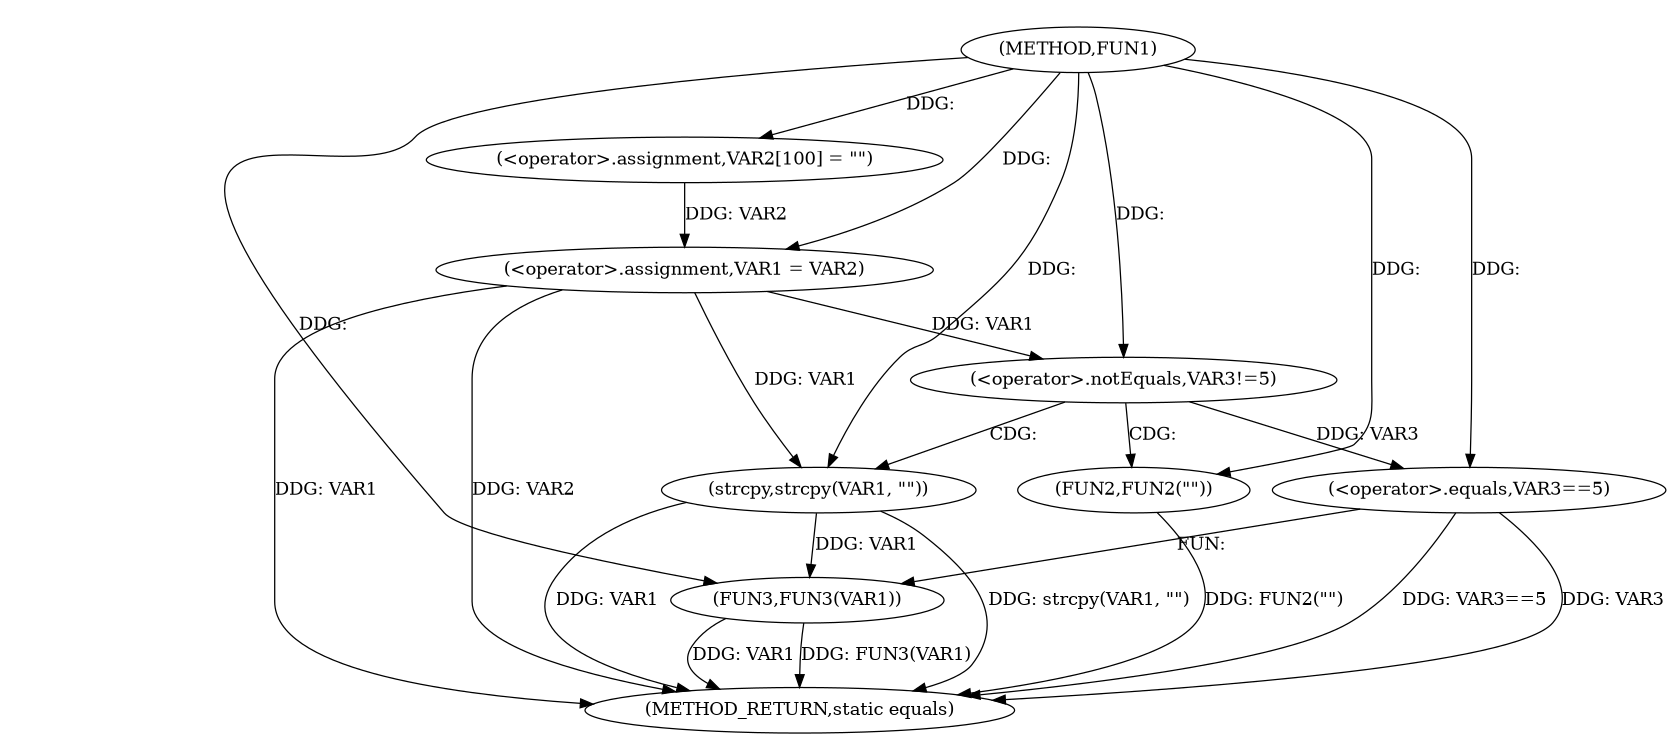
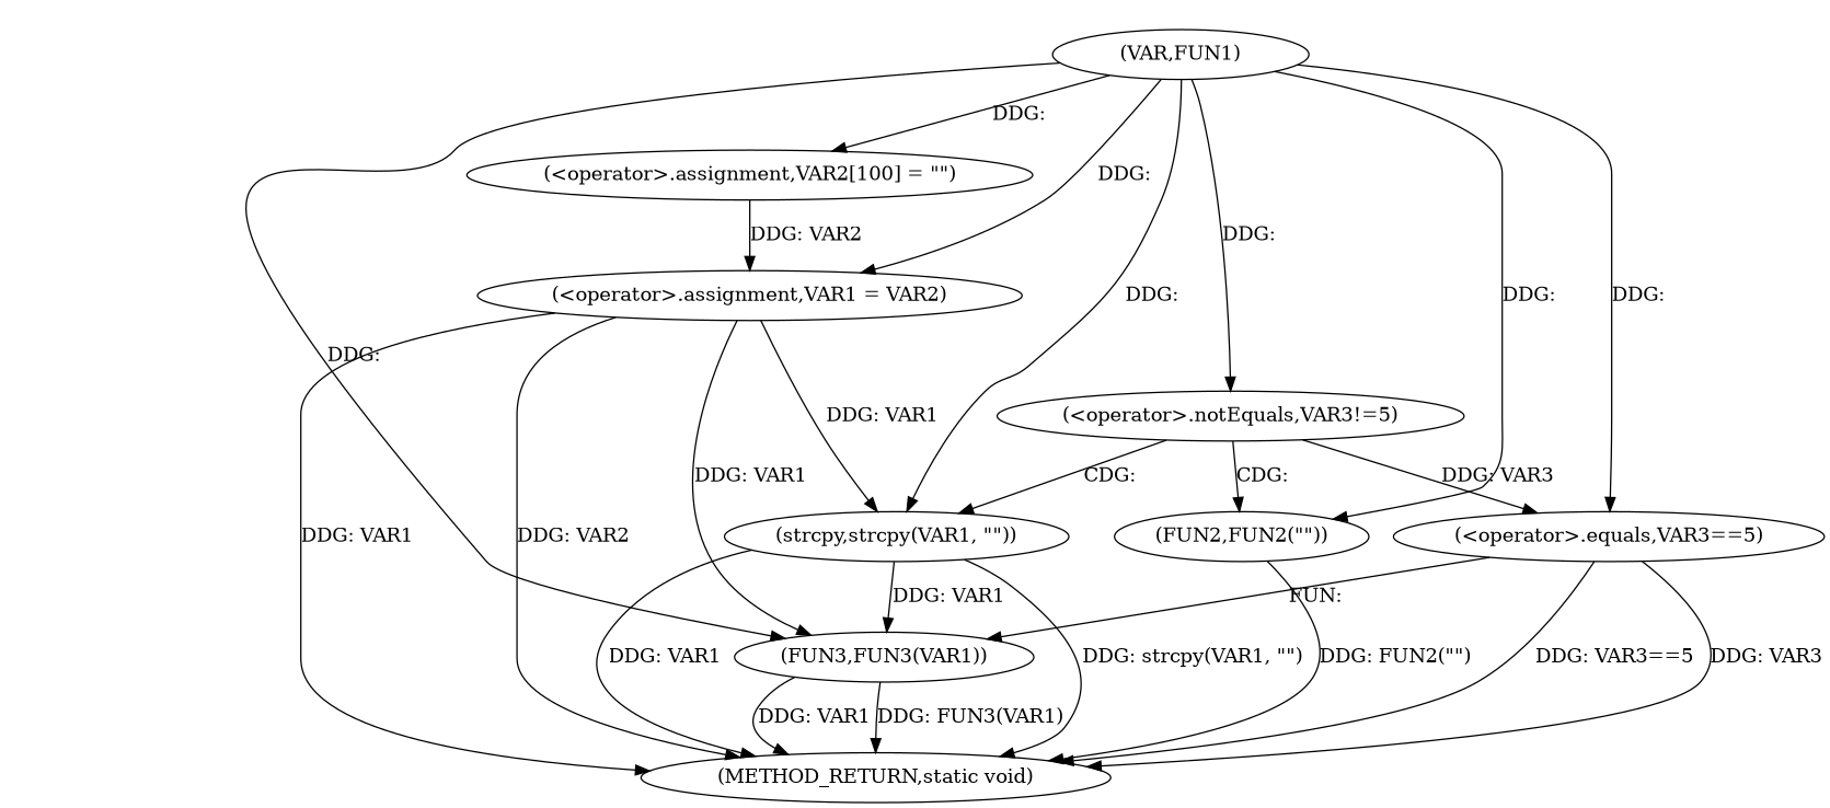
  digraph {
-   n1 [label="(METHOD,FUN1)"]
+   n1 [label="(VAR,FUN1)"]
    n2 [label="(<operator>.assignment,VAR2[100] = \"\")"]
    n3 [label="(<operator>.assignment,VAR1 = VAR2)"]
    n4 [label="(<operator>.notEquals,VAR3!=5)"]
    n5 [label="(FUN2,FUN2(\"\"))"]
    n6 [label="(strcpy,strcpy(VAR1, \"\"))"]
    n7 [label="(<operator>.equals,VAR3==5)"]
    n8 [label="(FUN3,FUN3(VAR1))"]
-   n9 [label="(METHOD_RETURN,static equals)"]
+   n9 [label="(METHOD_RETURN,static void)"]
    n1 -> n2 [label="DDG: "]
    n1 -> n3 [label="DDG: "]
    n1 -> n4 [label="DDG: "]
    n1 -> n5 [label="DDG: "]
    n1 -> n6 [label="DDG: "]
    n1 -> n7 [label="DDG: "]
    n1 -> n8 [label="DDG: "]
    n2 -> n3 [label="DDG: VAR2"]
    n3 -> n6 [label="DDG: VAR1"]
-   n3 -> n4 [label="DDG: VAR1"]
+   n3 -> n8 [label="DDG: VAR1"]
    n3 -> n9 [label="DDG: VAR1"]
    n3 -> n9 [label="DDG: VAR2"]
    n4 -> n5 [label="CDG: "]
    n4 -> n6 [label="CDG: "]
    n4 -> n7 [label="DDG: VAR3"]
    n5 -> n9 [label="DDG: FUN2(\"\")"]
    n6 -> n8 [label="DDG: VAR1"]
    n6 -> n9 [label="DDG: VAR1"]
    n6 -> n9 [label="DDG: strcpy(VAR1, \"\")"]
    n7 -> n8 [label="FUN: "]
    n7 -> n9 [label="DDG: VAR3==5"]
    n7 -> n9 [label="DDG: VAR3"]
    n8 -> n9 [label="DDG: FUN3(VAR1)"]
    n8 -> n9 [label="DDG: VAR1"]
  }
